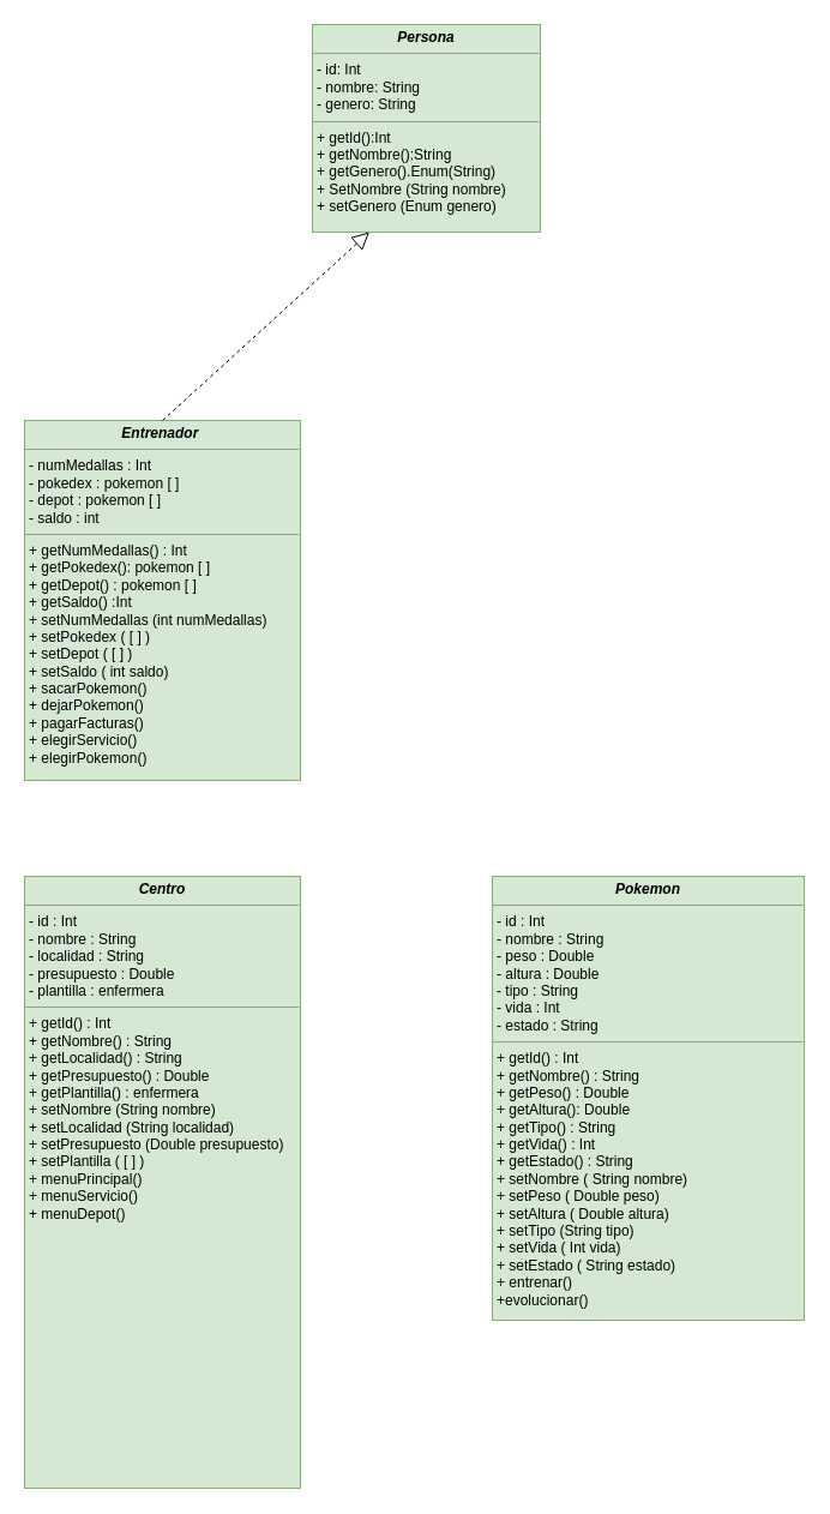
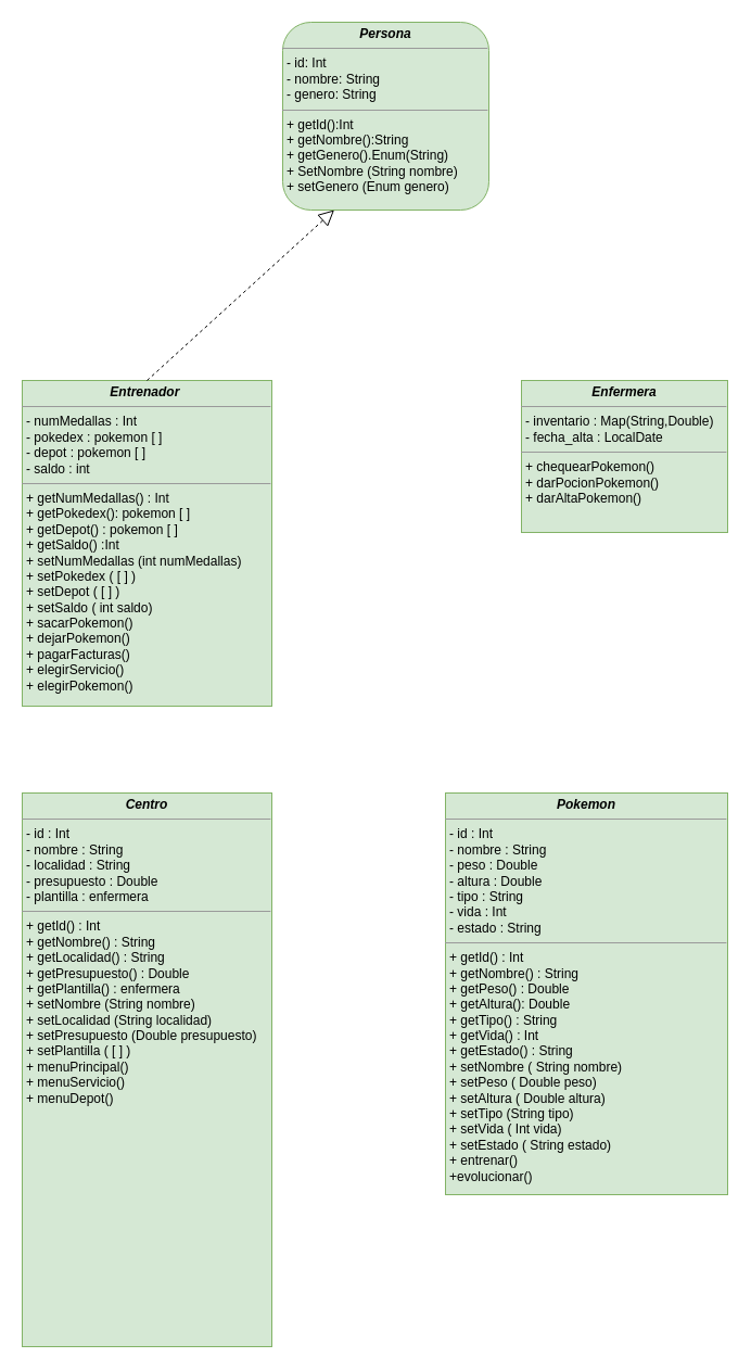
  <mxCell id="0" />
  <mxCell id="1" parent="0" />
  <mxCell id="2" value="&lt;p style=&quot;margin:0px;margin-top:4px;text-align:center;&quot;&gt;&lt;i&gt;&lt;b&gt;Pokemon&lt;/b&gt;&lt;/i&gt;&lt;/p&gt;&lt;hr size=&quot;1&quot;&gt;&lt;p style=&quot;margin:0px;margin-left:4px;&quot;&gt;- id : Int&lt;br&gt;- nombre : String&lt;/p&gt;&lt;p style=&quot;margin:0px;margin-left:4px;&quot;&gt;- peso : Double&lt;/p&gt;&lt;p style=&quot;margin:0px;margin-left:4px;&quot;&gt;- altura : Double&lt;/p&gt;&lt;p style=&quot;margin:0px;margin-left:4px;&quot;&gt;- tipo : String&lt;/p&gt;&lt;p style=&quot;margin:0px;margin-left:4px;&quot;&gt;- vida : Int&lt;/p&gt;&lt;p style=&quot;margin:0px;margin-left:4px;&quot;&gt;- estado : String&lt;/p&gt;&lt;hr size=&quot;1&quot;&gt;&lt;p style=&quot;margin:0px;margin-left:4px;&quot;&gt;+ getId() : Int&lt;/p&gt;&lt;p style=&quot;margin:0px;margin-left:4px;&quot;&gt;+ getNombre() : String&lt;/p&gt;&lt;p style=&quot;margin:0px;margin-left:4px;&quot;&gt;+ getPeso() : Double&lt;/p&gt;&lt;p style=&quot;margin:0px;margin-left:4px;&quot;&gt;+ getAltura(): Double&lt;/p&gt;&lt;p style=&quot;margin:0px;margin-left:4px;&quot;&gt;+ getTipo() : String&amp;nbsp;&lt;/p&gt;&lt;p style=&quot;margin:0px;margin-left:4px;&quot;&gt;+ getVida() : Int&lt;/p&gt;&lt;p style=&quot;margin:0px;margin-left:4px;&quot;&gt;+ getEstado() : String&amp;nbsp;&lt;/p&gt;&lt;p style=&quot;margin:0px;margin-left:4px;&quot;&gt;+ setNombre ( String nombre)&lt;/p&gt;&lt;p style=&quot;margin:0px;margin-left:4px;&quot;&gt;+ setPeso ( Double peso)&lt;/p&gt;&lt;p style=&quot;margin:0px;margin-left:4px;&quot;&gt;+ setAltura ( Double altura)&amp;nbsp;&lt;/p&gt;&lt;p style=&quot;margin:0px;margin-left:4px;&quot;&gt;+ setTipo (String tipo)&amp;nbsp;&lt;/p&gt;&lt;p style=&quot;margin:0px;margin-left:4px;&quot;&gt;+ setVida ( Int vida)&lt;/p&gt;&lt;p style=&quot;margin:0px;margin-left:4px;&quot;&gt;+ setEstado ( String estado)&lt;br&gt;+ entrenar()&amp;nbsp;&lt;/p&gt;&lt;p style=&quot;margin:0px;margin-left:4px;&quot;&gt;+evolucionar()&amp;nbsp;&lt;/p&gt;" style="verticalAlign=top;align=left;overflow=fill;fontSize=12;fontFamily=Helvetica;html=1;rounded=0;shadow=0;comic=0;labelBackgroundColor=none;strokeWidth=1;fillColor=#d5e8d4;strokeColor=#82b366;" vertex="1" parent="1"><mxGeometry x="410" y="730" width="260" height="370" as="geometry" /></mxCell>
  <mxCell id="3" value="&lt;p style=&quot;margin:0px;margin-top:4px;text-align:center;&quot;&gt;&lt;i&gt;&lt;b&gt;Centro&lt;/b&gt;&lt;/i&gt;&lt;/p&gt;&lt;hr size=&quot;1&quot;&gt;&lt;p style=&quot;margin:0px;margin-left:4px;&quot;&gt;- id : Int&lt;br&gt;- nombre : String&lt;/p&gt;&lt;p style=&quot;margin:0px;margin-left:4px;&quot;&gt;- localidad : String&amp;nbsp;&lt;/p&gt;&lt;p style=&quot;margin:0px;margin-left:4px;&quot;&gt;- presupuesto : Double&amp;nbsp;&lt;/p&gt;&lt;p style=&quot;margin:0px;margin-left:4px;&quot;&gt;- plantilla : enfermera&lt;/p&gt;&lt;hr size=&quot;1&quot;&gt;&lt;p style=&quot;margin:0px;margin-left:4px;&quot;&gt;+ getId() : Int&amp;nbsp;&lt;br&gt;+ getNombre() : String&amp;nbsp;&lt;/p&gt;&lt;p style=&quot;margin:0px;margin-left:4px;&quot;&gt;+ getLocalidad() : String&amp;nbsp;&lt;/p&gt;&lt;p style=&quot;margin:0px;margin-left:4px;&quot;&gt;+ getPresupuesto() : Double&amp;nbsp;&lt;/p&gt;&lt;p style=&quot;margin:0px;margin-left:4px;&quot;&gt;+ getPlantilla() : enfermera&lt;/p&gt;&lt;p style=&quot;margin:0px;margin-left:4px;&quot;&gt;+ setNombre (String nombre)&amp;nbsp;&lt;/p&gt;&lt;p style=&quot;margin:0px;margin-left:4px;&quot;&gt;+ setLocalidad (String localidad)&amp;nbsp;&lt;/p&gt;&lt;p style=&quot;margin:0px;margin-left:4px;&quot;&gt;+ setPresupuesto (Double presupuesto)&lt;/p&gt;&lt;p style=&quot;margin:0px;margin-left:4px;&quot;&gt;+ setPlantilla ( [ ] )&amp;nbsp;&lt;/p&gt;&lt;p style=&quot;margin:0px;margin-left:4px;&quot;&gt;+ menuPrincipal()&lt;/p&gt;&lt;p style=&quot;margin:0px;margin-left:4px;&quot;&gt;+ menuServicio()&amp;nbsp;&lt;/p&gt;&lt;p style=&quot;margin:0px;margin-left:4px;&quot;&gt;+ menuDepot()&amp;nbsp;&lt;/p&gt;" style="verticalAlign=top;align=left;overflow=fill;fontSize=12;fontFamily=Helvetica;html=1;rounded=0;shadow=0;comic=0;labelBackgroundColor=none;strokeWidth=1;fillColor=#d5e8d4;strokeColor=#82b366;" vertex="1" parent="1"><mxGeometry x="20" y="730" width="230" height="510" as="geometry" /></mxCell>
- <mxCell id="5" value="&lt;p style=&quot;margin:0px;margin-top:4px;text-align:center;&quot;&gt;&lt;i&gt;&lt;b&gt;Persona&lt;/b&gt;&lt;/i&gt;&lt;/p&gt;&lt;hr size=&quot;1&quot;&gt;&lt;p style=&quot;margin:0px;margin-left:4px;&quot;&gt;- id: Int&lt;br&gt;- nombre: String&lt;/p&gt;&lt;p style=&quot;margin:0px;margin-left:4px;&quot;&gt;- genero: String&lt;/p&gt;&lt;hr size=&quot;1&quot;&gt;&lt;p style=&quot;margin:0px;margin-left:4px;&quot;&gt;+ getId():Int&lt;/p&gt;&lt;p style=&quot;margin:0px;margin-left:4px;&quot;&gt;+ getNombre():String&lt;/p&gt;&lt;p style=&quot;margin:0px;margin-left:4px;&quot;&gt;+ getGenero().Enum(String)&lt;/p&gt;&lt;p style=&quot;margin:0px;margin-left:4px;&quot;&gt;+ SetNombre (String nombre)&lt;/p&gt;&lt;p style=&quot;margin:0px;margin-left:4px;&quot;&gt;+ setGenero (Enum genero)&lt;/p&gt;&lt;p style=&quot;margin:0px;margin-left:4px;&quot;&gt;&lt;br&gt;&lt;/p&gt;" style="verticalAlign=top;align=left;overflow=fill;fontSize=12;fontFamily=Helvetica;html=1;rounded=0;shadow=0;comic=0;labelBackgroundColor=none;strokeWidth=1;fillColor=#d5e8d4;strokeColor=#82b366;" vertex="1" parent="1"><mxGeometry x="260" width="190" height="173" as="geometry" y="20" /></mxCell>
+ <mxCell id="4" value="&lt;p style=&quot;margin:0px;margin-top:4px;text-align:center;&quot;&gt;&lt;i&gt;&lt;b&gt;Enfermera&lt;/b&gt;&lt;/i&gt;&lt;/p&gt;&lt;hr size=&quot;1&quot;&gt;&lt;p style=&quot;margin:0px;margin-left:4px;&quot;&gt;- inventario : Map(String,Double)&lt;br&gt;- fecha_alta : LocalDate&lt;/p&gt;&lt;hr size=&quot;1&quot;&gt;&lt;p style=&quot;margin:0px;margin-left:4px;&quot;&gt;+ chequearPokemon()&lt;br&gt;+ darPocionPokemon()&lt;/p&gt;&lt;p style=&quot;margin:0px;margin-left:4px;&quot;&gt;+ darAltaPokemon()&lt;/p&gt;" style="verticalAlign=top;align=left;overflow=fill;fontSize=12;fontFamily=Helvetica;html=1;rounded=0;shadow=0;comic=0;labelBackgroundColor=none;strokeWidth=1;fillColor=#d5e8d4;strokeColor=#82b366;" vertex="1" parent="1"><mxGeometry x="480" y="350" width="190" height="140" as="geometry" /></mxCell>
+ <mxCell id="5" value="&lt;p style=&quot;margin:0px;margin-top:4px;text-align:center;&quot;&gt;&lt;i&gt;&lt;b&gt;Persona&lt;/b&gt;&lt;/i&gt;&lt;/p&gt;&lt;hr size=&quot;1&quot;&gt;&lt;p style=&quot;margin:0px;margin-left:4px;&quot;&gt;- id: Int&lt;br&gt;- nombre: String&lt;/p&gt;&lt;p style=&quot;margin:0px;margin-left:4px;&quot;&gt;- genero: String&lt;/p&gt;&lt;hr size=&quot;1&quot;&gt;&lt;p style=&quot;margin:0px;margin-left:4px;&quot;&gt;+ getId():Int&lt;/p&gt;&lt;p style=&quot;margin:0px;margin-left:4px;&quot;&gt;+ getNombre():String&lt;/p&gt;&lt;p style=&quot;margin:0px;margin-left:4px;&quot;&gt;+ getGenero().Enum(String)&lt;/p&gt;&lt;p style=&quot;margin:0px;margin-left:4px;&quot;&gt;+ SetNombre (String nombre)&lt;/p&gt;&lt;p style=&quot;margin:0px;margin-left:4px;&quot;&gt;+ setGenero (Enum genero)&lt;/p&gt;&lt;p style=&quot;margin:0px;margin-left:4px;&quot;&gt;&lt;br&gt;&lt;/p&gt;" style="verticalAlign=top;align=left;overflow=fill;fontSize=12;fontFamily=Helvetica;html=1;shadow=0;comic=0;labelBackgroundColor=none;strokeWidth=1;fillColor=#d5e8d4;strokeColor=#82b366;rounded=1;" vertex="1" parent="1"><mxGeometry x="260" width="190" height="173" as="geometry" y="20" /></mxCell>
  <mxCell id="6" value="&lt;p style=&quot;margin:0px;margin-top:4px;text-align:center;&quot;&gt;&lt;i&gt;&lt;b&gt;Entrenador&amp;nbsp;&lt;/b&gt;&lt;/i&gt;&lt;/p&gt;&lt;hr size=&quot;1&quot;&gt;&lt;p style=&quot;margin:0px;margin-left:4px;&quot;&gt;- numMedallas : Int&lt;/p&gt;&lt;p style=&quot;margin:0px;margin-left:4px;&quot;&gt;- pokedex : pokemon [ ]&amp;nbsp;&lt;/p&gt;&lt;p style=&quot;margin:0px;margin-left:4px;&quot;&gt;- depot : pokemon [ ]&lt;/p&gt;&lt;p style=&quot;margin:0px;margin-left:4px;&quot;&gt;- saldo : int&amp;nbsp;&lt;/p&gt;&lt;hr size=&quot;1&quot;&gt;&lt;p style=&quot;margin:0px;margin-left:4px;&quot;&gt;+ getNumMedallas() : Int&lt;/p&gt;&lt;p style=&quot;margin:0px;margin-left:4px;&quot;&gt;+ getPokedex(): pokemon [ ]&amp;nbsp;&lt;/p&gt;&lt;p style=&quot;margin:0px;margin-left:4px;&quot;&gt;+ getDepot() : pokemon [ ]&amp;nbsp;&lt;/p&gt;&lt;p style=&quot;margin:0px;margin-left:4px;&quot;&gt;+ getSaldo() :Int&lt;/p&gt;&lt;p style=&quot;margin:0px;margin-left:4px;&quot;&gt;+ setNumMedallas (int numMedallas)&lt;br&gt;+ setPokedex ( [ ] )&lt;/p&gt;&lt;p style=&quot;margin:0px;margin-left:4px;&quot;&gt;+ setDepot ( [ ] )&amp;nbsp;&lt;/p&gt;&lt;p style=&quot;margin:0px;margin-left:4px;&quot;&gt;+ setSaldo ( int saldo)&lt;/p&gt;&lt;p style=&quot;margin:0px;margin-left:4px;&quot;&gt;+ sacarPokemon()&amp;nbsp;&lt;/p&gt;&lt;p style=&quot;margin:0px;margin-left:4px;&quot;&gt;+ dejarPokemon()&amp;nbsp;&lt;/p&gt;&lt;p style=&quot;margin:0px;margin-left:4px;&quot;&gt;+ pagarFacturas()&amp;nbsp;&lt;/p&gt;&lt;p style=&quot;margin:0px;margin-left:4px;&quot;&gt;+ elegirServicio()&amp;nbsp;&lt;/p&gt;&lt;p style=&quot;margin:0px;margin-left:4px;&quot;&gt;+ elegirPokemon()&lt;/p&gt;" style="verticalAlign=top;align=left;overflow=fill;fontSize=12;fontFamily=Helvetica;html=1;rounded=0;shadow=0;comic=0;labelBackgroundColor=none;strokeWidth=1;fillColor=#d5e8d4;strokeColor=#82b366;" vertex="1" parent="1"><mxGeometry x="20" y="350" width="230" height="300" as="geometry" /></mxCell>
  <mxCell id="7" value="" style="endArrow=block;dashed=1;endFill=0;endSize=12;html=1;rounded=0;entryX=0.25;entryY=1;entryDx=0;entryDy=0;exitX=0.5;exitY=0;exitDx=0;exitDy=0;" edge="1" parent="1" source="6" target="5"><mxGeometry width="160" relative="1" as="geometry"><mxPoint x="268" y="360" as="sourcePoint" /><mxPoint x="420" y="710" as="targetPoint" /></mxGeometry></mxCell>
